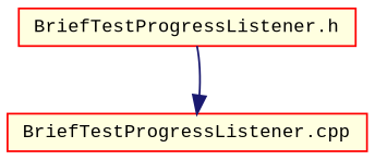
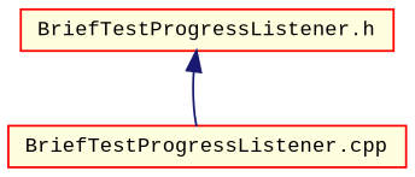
  digraph {
    fontname="Liberation Mono"
    node [color=red fillcolor=lightyellow fontname="Liberation Mono" fontsize=10 shape=record style=filled]
    n1 [fontcolor=black height=0.2 label="BriefTestProgressListener.h" width=0.4]
    n2 [height=0.2 label="BriefTestProgressListener.cpp" width=0.4]
-   n2 -> n1 [color=midnightblue dir=back fontname="Liberation Mono" fontsize=10 labelfontname=Helvetica labelfontsize=10 style=solid]
+   n1 -> n2 [color=midnightblue dir=back fontname="Liberation Mono" fontsize=10 labelfontname=Helvetica labelfontsize=10 style=solid]
  }
